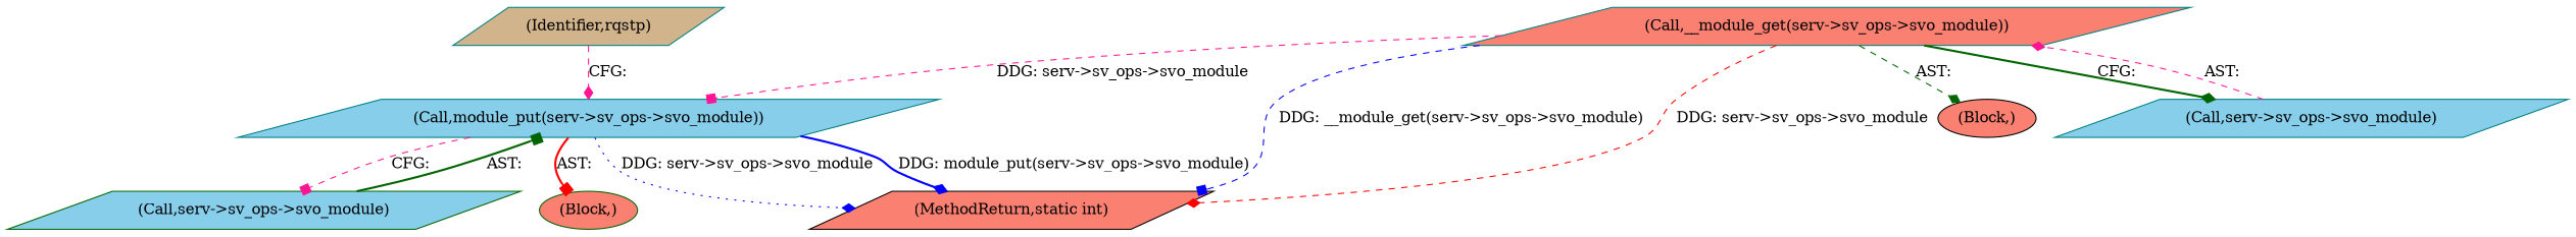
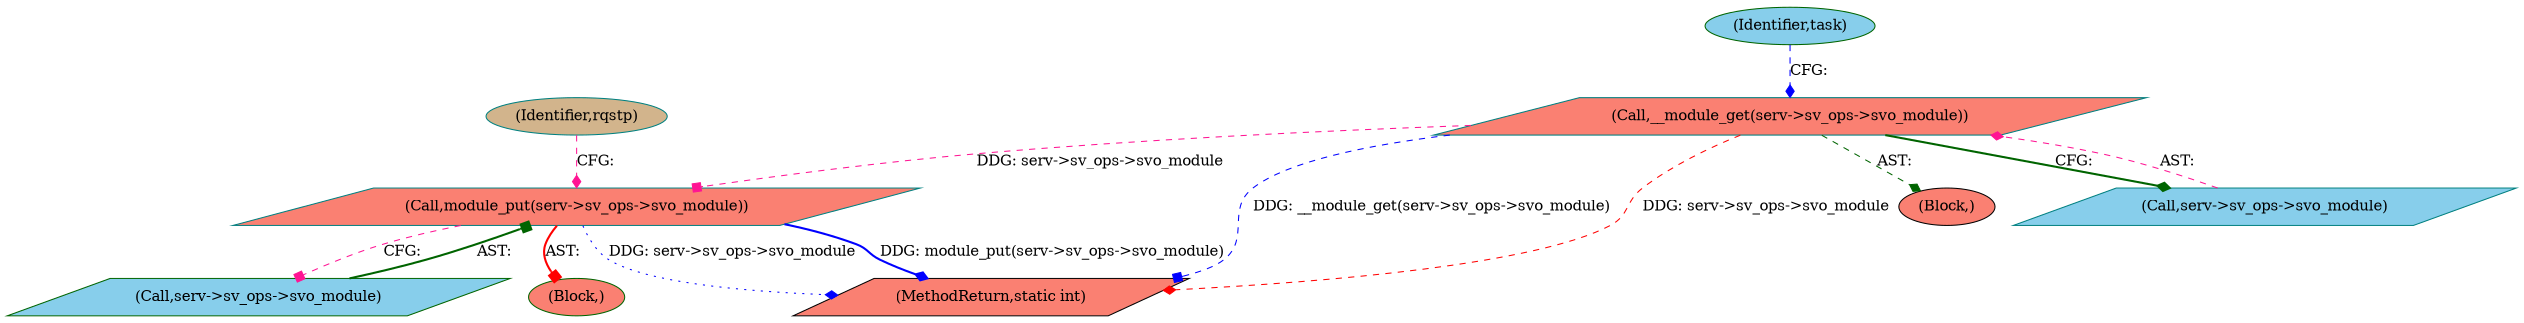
  digraph {
    node [color=teal fillcolor=salmon shape=parallelogram style=filled]
    edge [arrowhead=diamond color=deeppink style=dashed]
-   n1 [fillcolor=skyblue label="(Call,module_put(serv->sv_ops->svo_module))"]
+   n1 [label="(Call,module_put(serv->sv_ops->svo_module))"]
    n2 [color=darkgreen fillcolor=skyblue label="(Call,serv->sv_ops->svo_module)"]
    n3 [color=darkgreen label="(Block,)" shape=ellipse]
    n4 [color=black label="(MethodReturn,static int)"]
    n5 [label="(Call,__module_get(serv->sv_ops->svo_module))"]
    n6 [color=black label="(Block,)" shape=ellipse]
    n7 [fillcolor=skyblue label="(Call,serv->sv_ops->svo_module)"]
-   n9 [fillcolor=tan label="(Identifier,rqstp)"]
+   n8 [color=darkgreen fillcolor=skyblue label="(Identifier,task)" shape=ellipse]
+   n9 [fillcolor=tan label="(Identifier,rqstp)" shape=ellipse]
    n1 -> n2 [arrowhead=box label="CFG: "]
    n1 -> n3 [arrowhead=box color=red label="AST: " style=bold]
    n1 -> n4 [color=blue label="DDG: serv->sv_ops->svo_module" style=dotted]
    n1 -> n4 [color=blue label="DDG: module_put(serv->sv_ops->svo_module)" style=bold]
    n2 -> n1 [arrowhead=box color=darkgreen label="AST: " style=bold]
    n5 -> n1 [arrowhead=box label="DDG: serv->sv_ops->svo_module"]
    n5 -> n4 [arrowhead=box color=blue label="DDG: __module_get(serv->sv_ops->svo_module)"]
    n5 -> n4 [color=red label="DDG: serv->sv_ops->svo_module"]
    n5 -> n6 [color=darkgreen label="AST: "]
    n5 -> n7 [color=darkgreen label="CFG: " style=bold]
    n7 -> n5 [label="AST: "]
+   n8 -> n5 [color=blue label="CFG: "]
    n9 -> n1 [label="CFG: "]
  }
